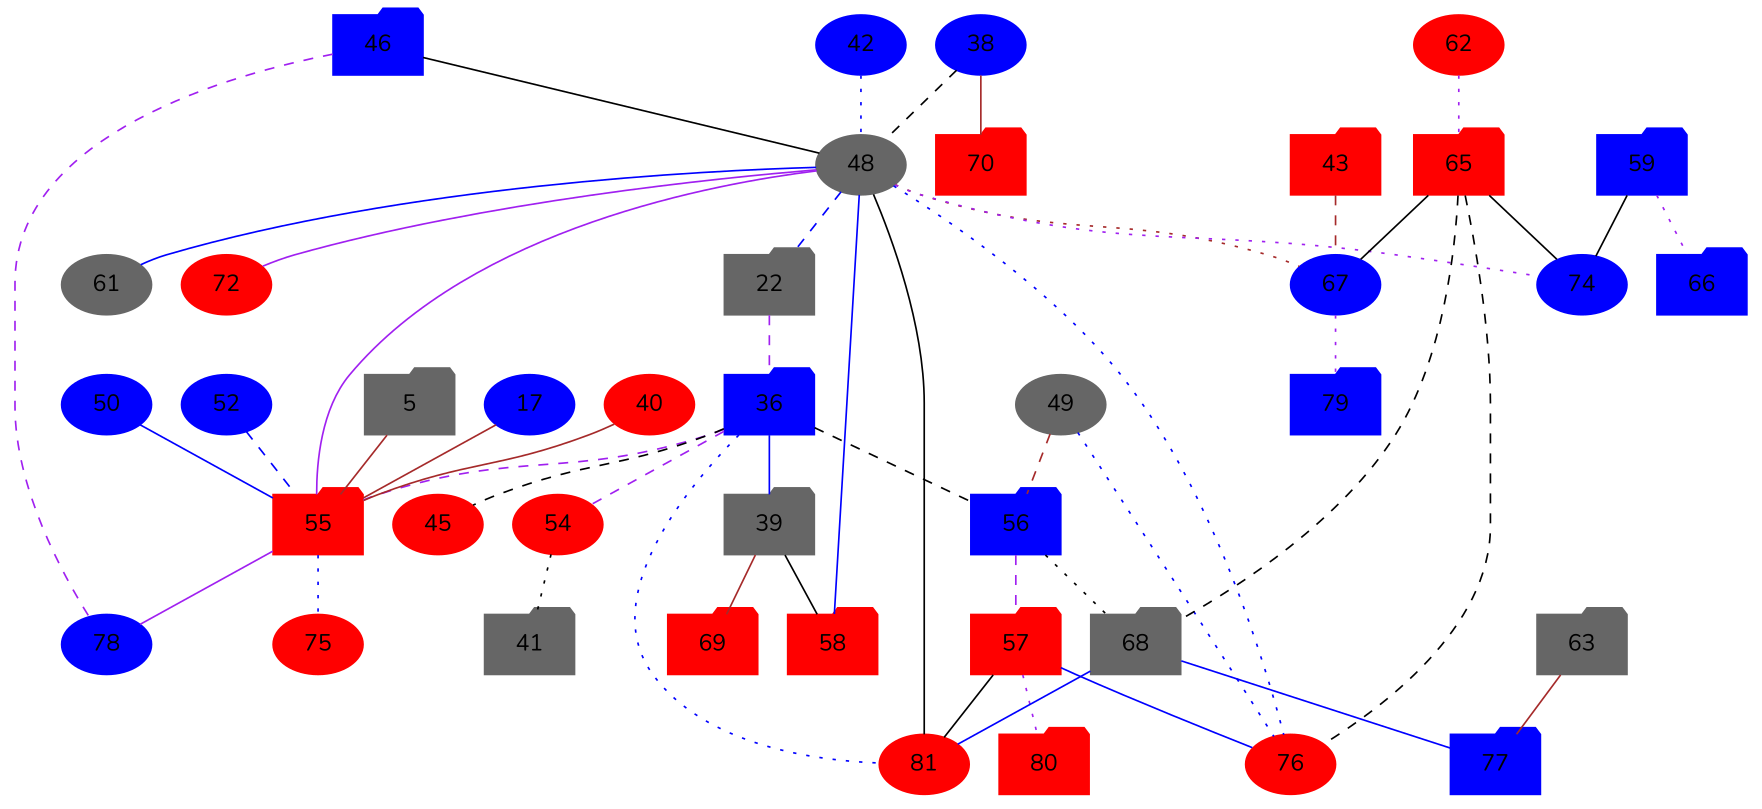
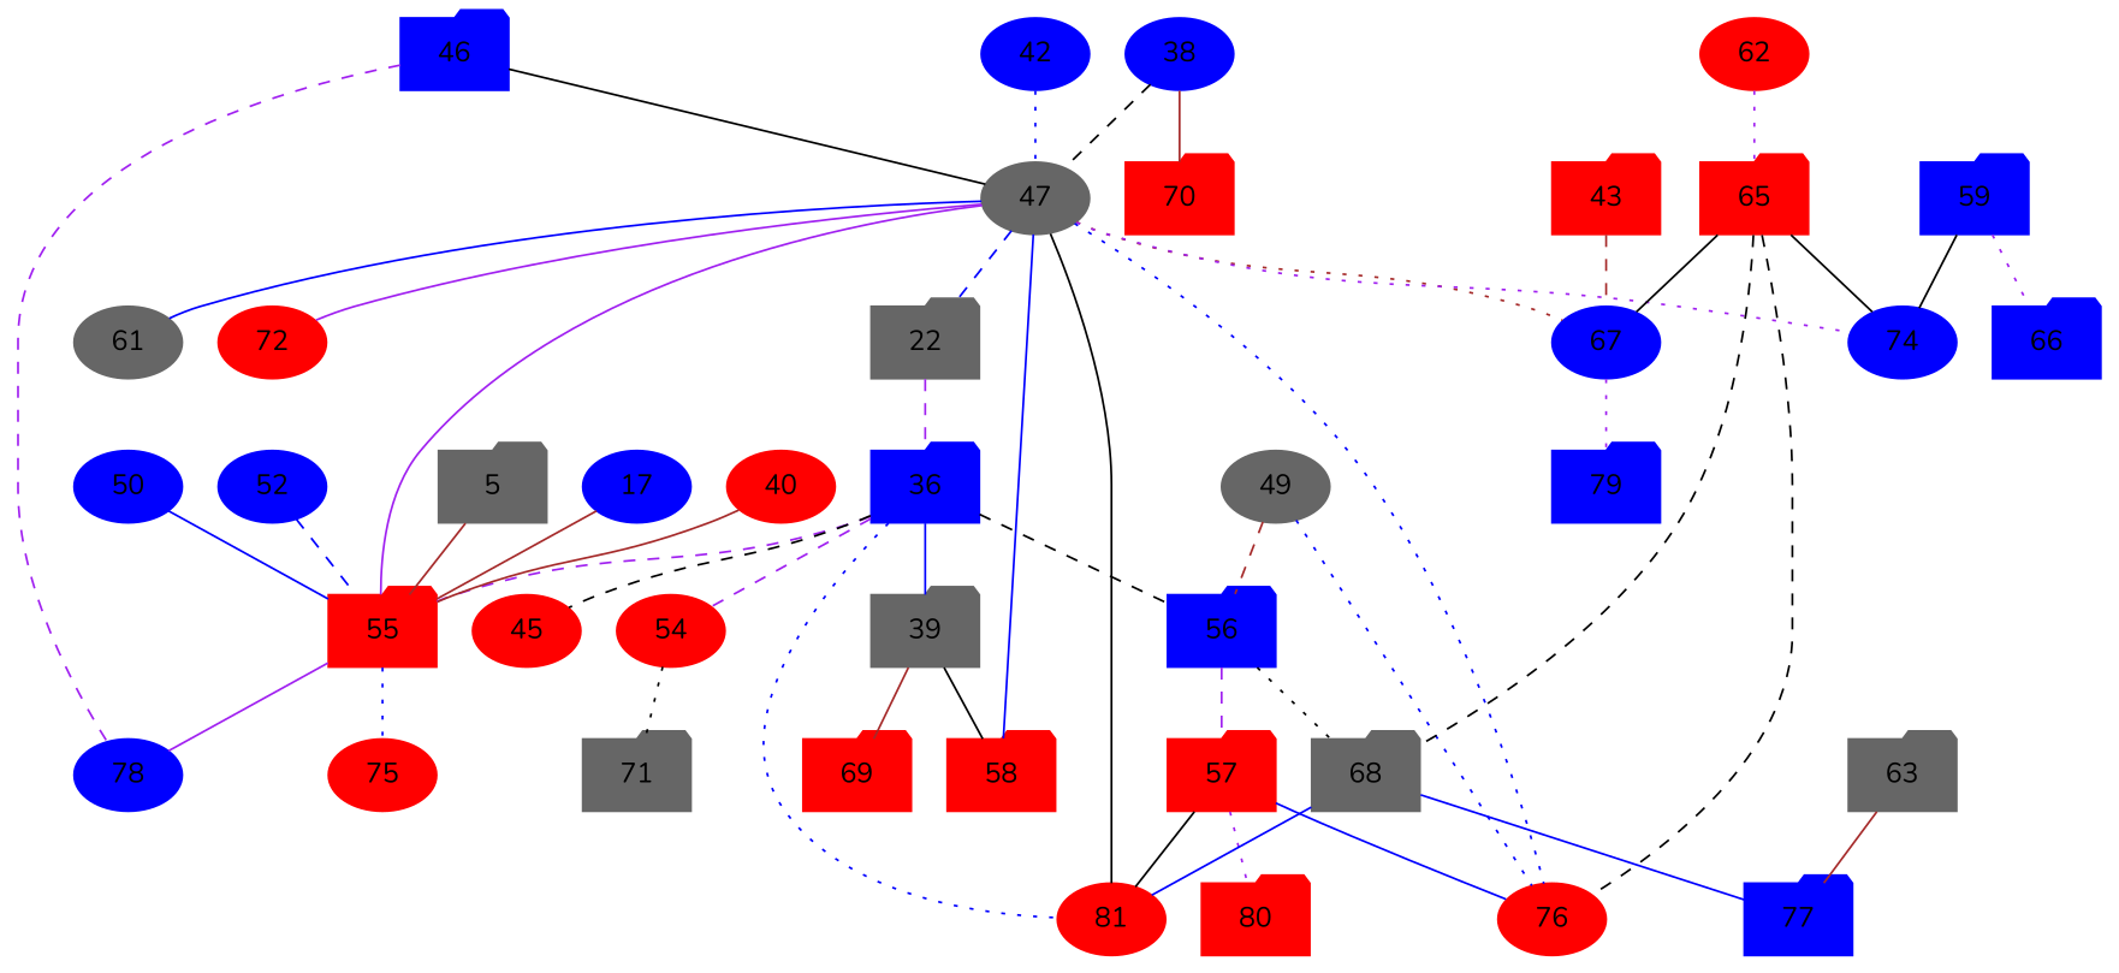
  graph {
    fontname=Nunito
    node [color=red fontname=Nunito shape=folder style=filled]
    edge [color=blue fontname=Nunito style=solid]
    55 [super="+37+34+9"]
    78 [color=blue shape=ellipse]
    75 [shape=ellipse]
    5 [color=gray40]
    17 [color=blue shape=ellipse]
    36 [color=blue super="+1+31"]
    39 [color=gray40]
    45 [shape=ellipse]
    54 [shape=ellipse super="+20"]
    56 [color=blue super="+51+3"]
    81 [shape=ellipse super="+7+64"]
    22 [color=gray40]
    58 [super="+23+41"]
    69
-   71 [color=gray40 label=41]
+   71 [color=gray40]
    57 [super="+18"]
    68 [color=gray40 super="+33+44"]
-   47 [color=gray40 shape=ellipse super="+15+19" label=48]
+   47 [color=gray40 shape=ellipse super="+15+19"]
    67 [color=blue shape=ellipse super="+35"]
    61 [color=gray40 shape=ellipse]
    72 [shape=ellipse]
    74 [color=blue shape=ellipse super="+28+73"]
    76 [shape=ellipse super="+32+48"]
    38 [color=blue shape=ellipse]
    70
    40 [shape=ellipse]
    42 [color=blue shape=ellipse]
    79 [color=blue]
    43
    46 [color=blue]
    49 [color=gray40 shape=ellipse]
    50 [color=blue shape=ellipse]
    52 [color=blue shape=ellipse]
    80
    77 [color=blue super="+53"]
    59 [color=blue]
    66 [color=blue]
    65 [super="+60"]
    62 [shape=ellipse]
    63 [color=gray40]
    55 -- 78 [color=purple]
    55 -- 75 [style=dotted]
    5 -- 55 [color=brown]
    17 -- 55 [color=brown]
    36 -- 55 [color=purple style=dashed]
    36 -- 39 [weight=2]
    36 -- 45 [color=black style=dashed]
    36 -- 54 [color=purple style=dashed]
    36 -- 56 [color=black style=dashed weight=2]
    36 -- 81 [style=dotted]
    39 -- 58 [color=black weight=2]
    39 -- 69 [color=brown]
    54 -- 71 [color=black style=dotted]
    56 -- 57 [color=purple style=dashed weight=2]
    56 -- 68 [color=black style=dotted]
    22 -- 36 [color=purple style=dashed]
    57 -- 81 [color=black]
    57 -- 76
    57 -- 80 [color=purple style=dotted]
    68 -- 81
    68 -- 77
    47 -- 55 [color=purple weight=4]
    47 -- 81 [color=black]
    47 -- 22 [style=dashed]
    47 -- 58 [weight=2]
    47 -- 67 [color=brown style=dotted]
    47 -- 61
    47 -- 72 [color=purple]
    47 -- 74 [color=purple style=dotted weight=2]
    47 -- 76 [style=dotted weight=3]
    67 -- 79 [color=purple style=dotted]
    38 -- 47 [color=black style=dashed]
    38 -- 70 [color=brown]
    40 -- 55 [color=brown]
    42 -- 47 [style=dotted]
    43 -- 67 [color=brown style=dashed]
    46 -- 78 [color=purple style=dashed]
    46 -- 47 [color=black]
    49 -- 56 [color=brown style=dashed]
    49 -- 76 [style=dotted]
    50 -- 55
    52 -- 55 [style=dashed]
    59 -- 74 [color=black]
    59 -- 66 [color=purple style=dotted]
    65 -- 68 [color=black style=dashed]
    65 -- 67 [color=black]
    65 -- 74 [color=black]
    65 -- 76 [color=black style=dashed]
    62 -- 65 [color=purple style=dotted]
    63 -- 77 [color=brown]
  }
